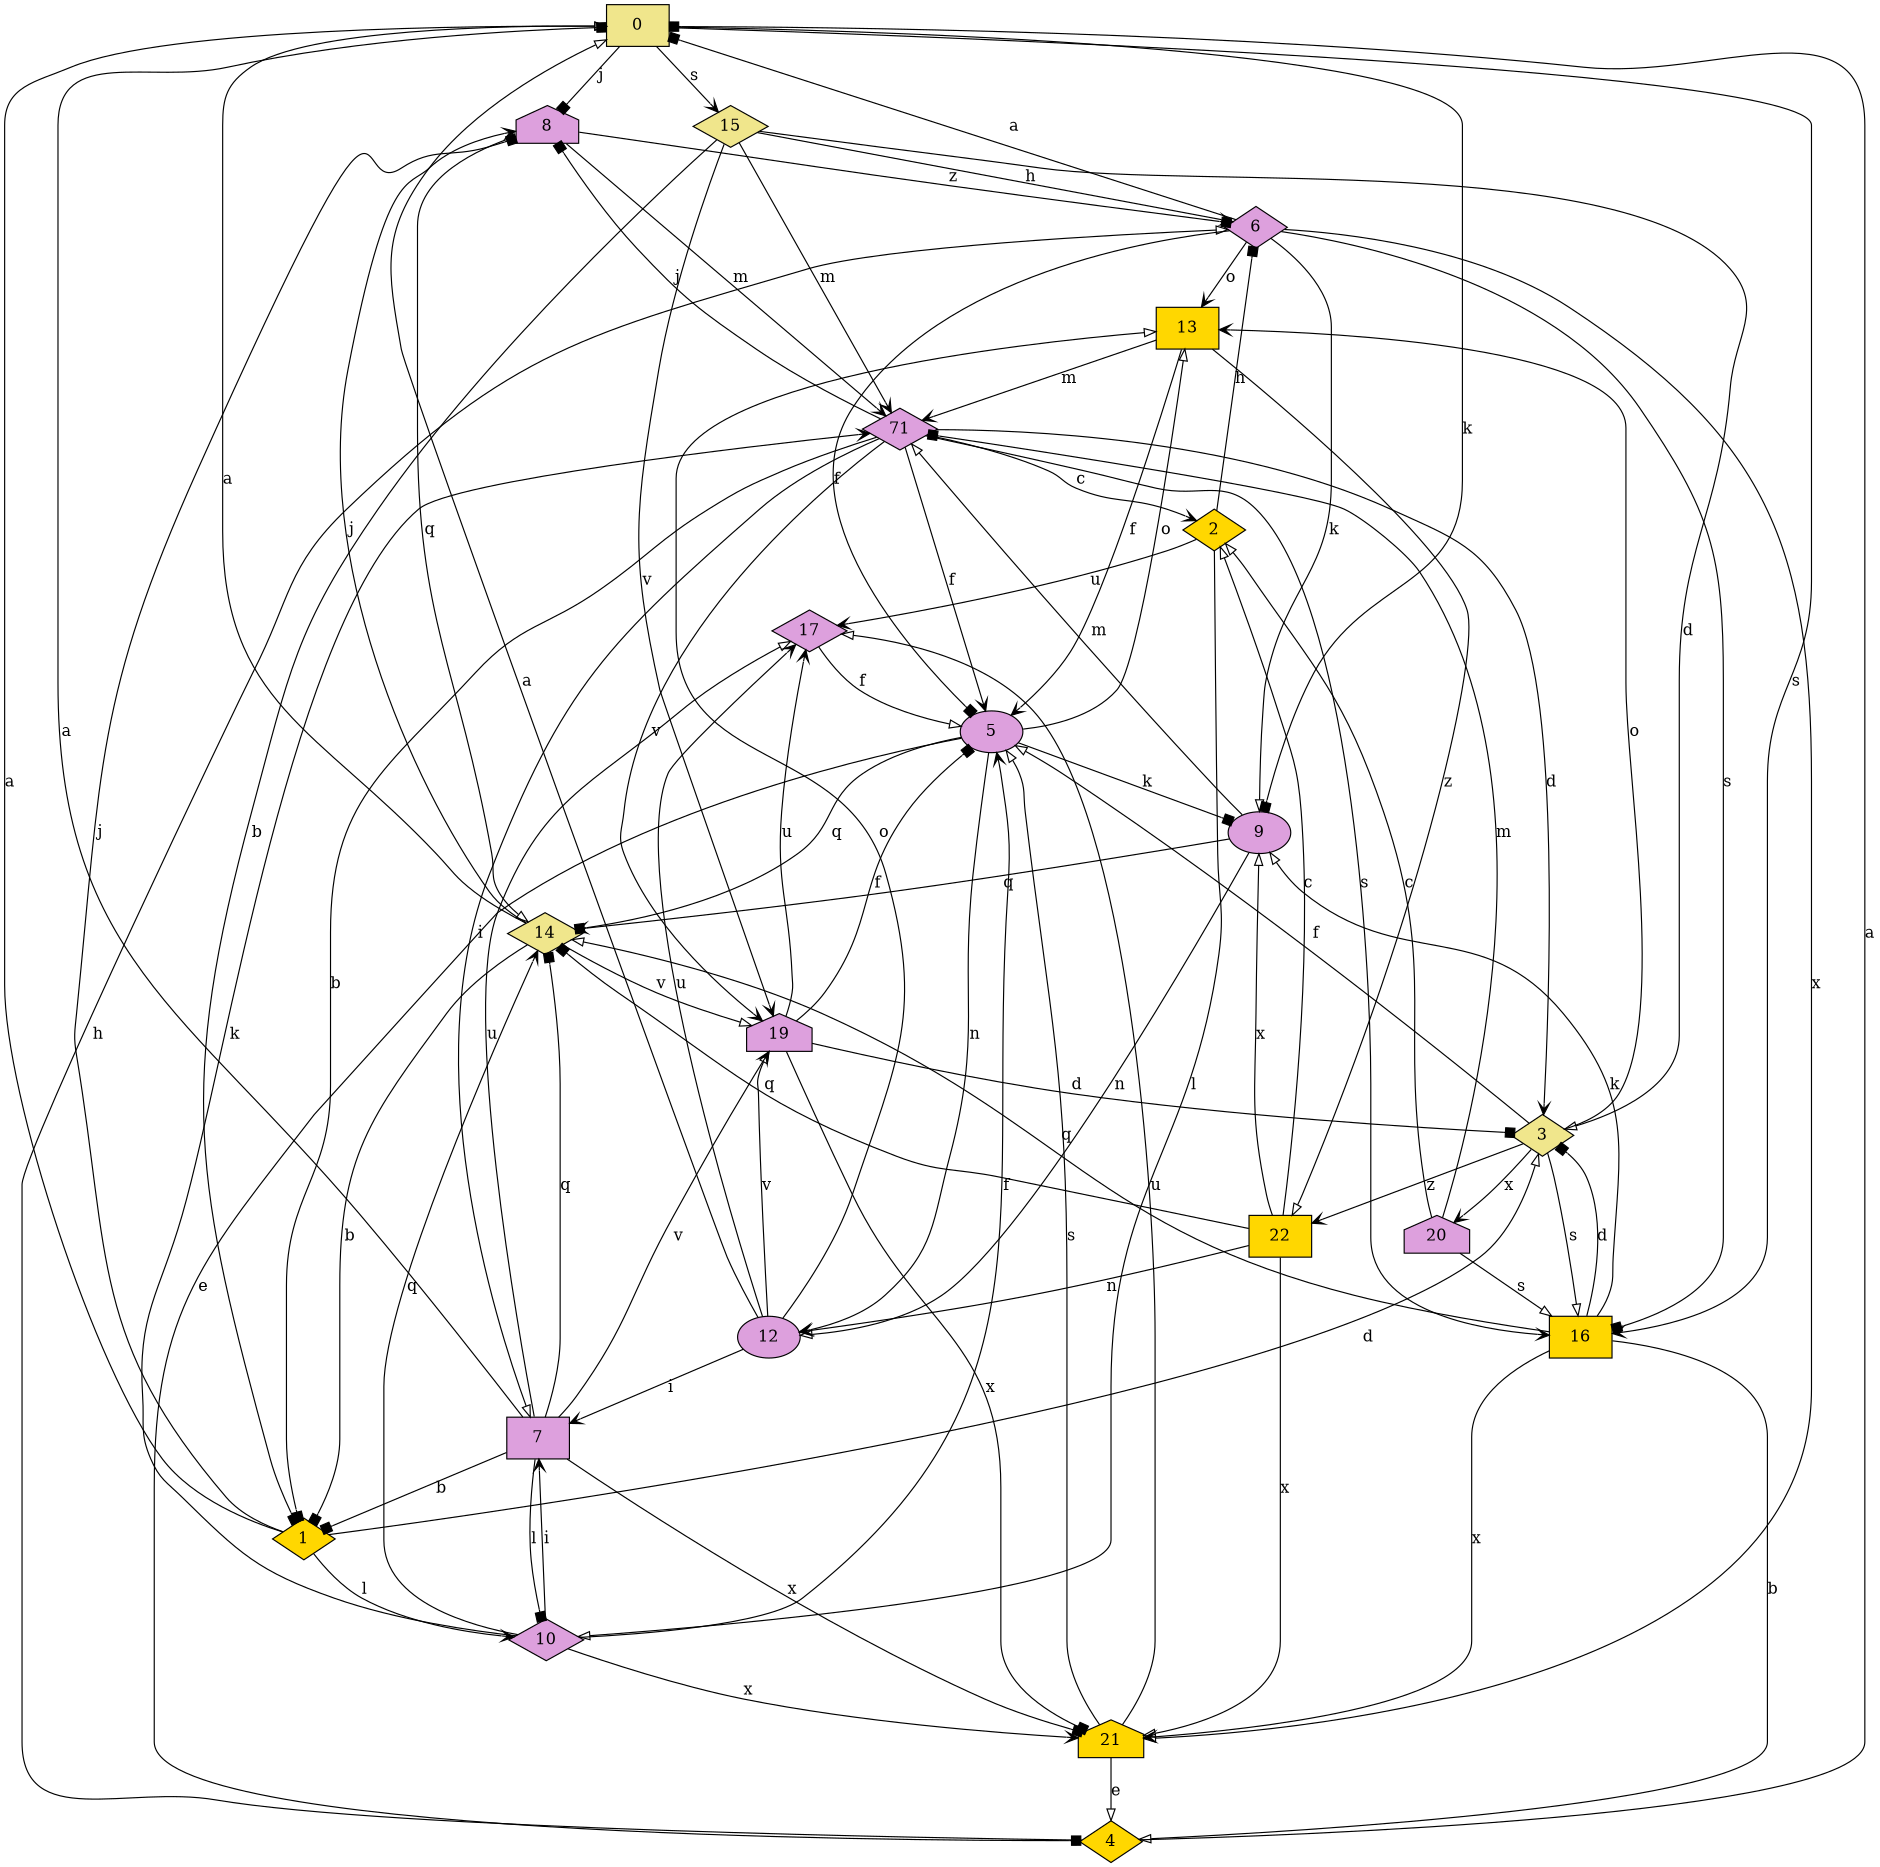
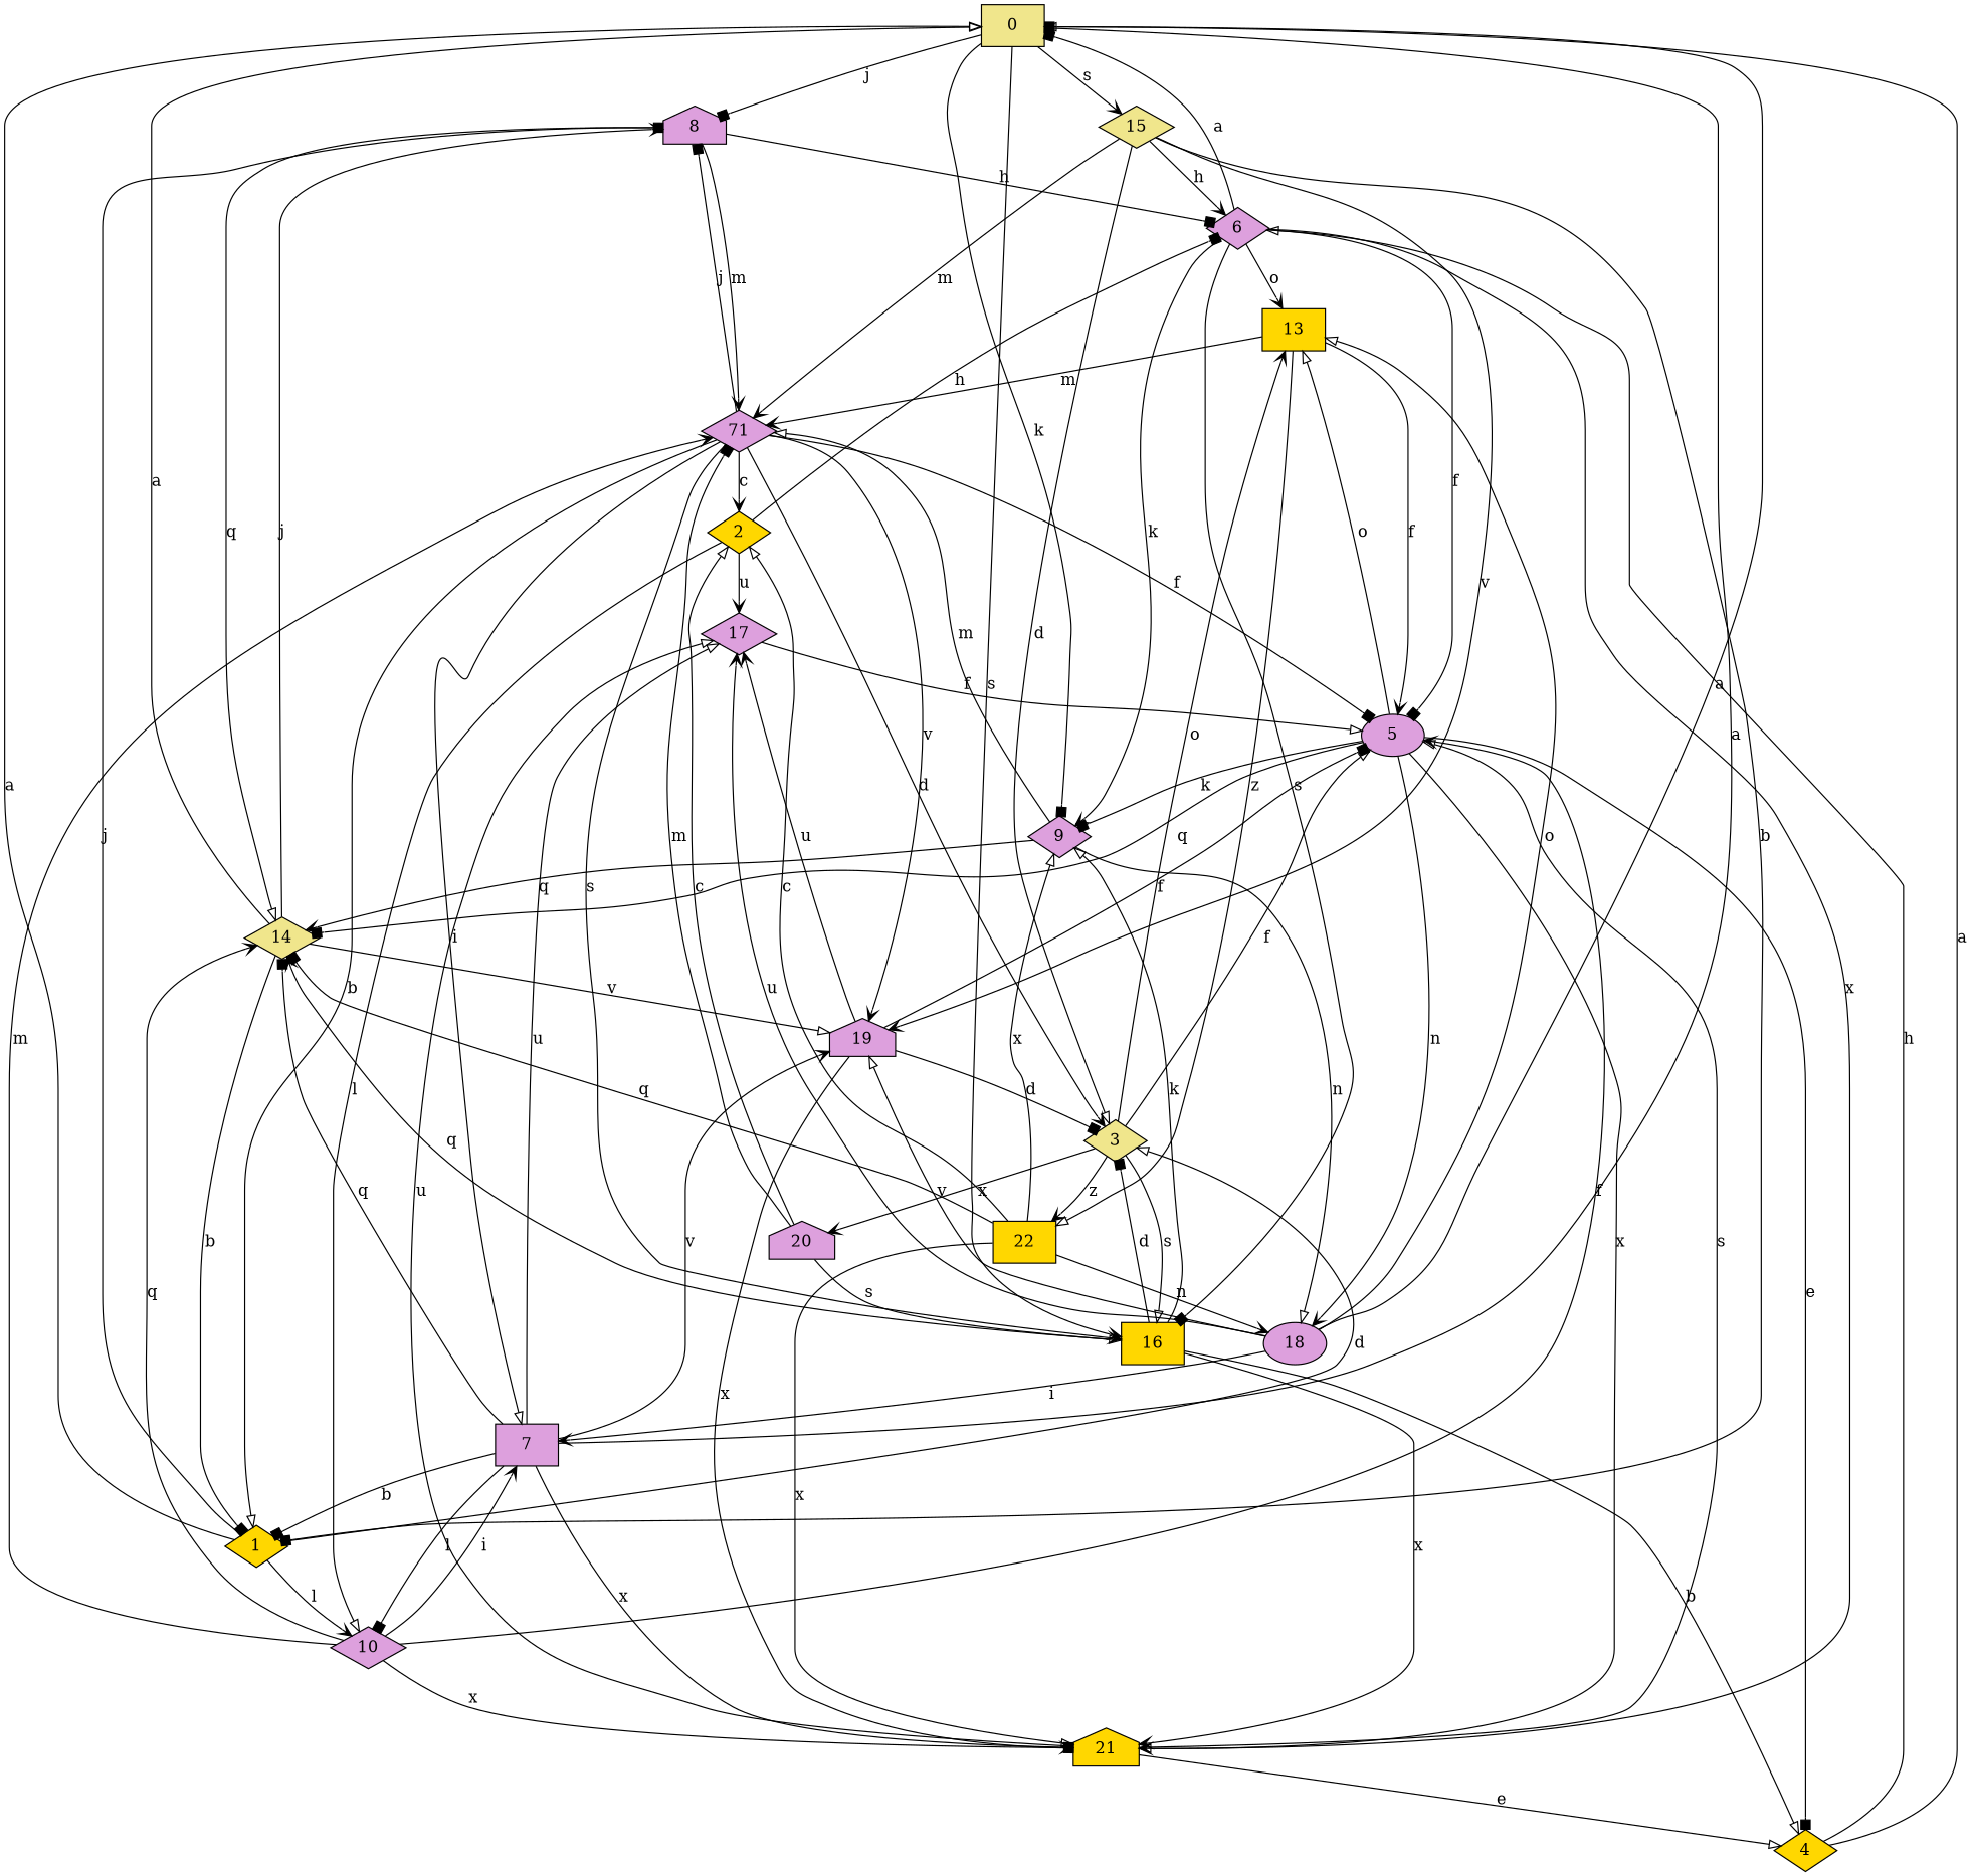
  strict digraph {
    node [fillcolor=plum shape=diamond style=filled]
    edge [arrowhead=vee]
    0 [fillcolor=khaki shape=box]
    8 [shape=house]
-   9 [shape=ellipse]
+   9
    15 [fillcolor=khaki]
    16 [fillcolor=gold shape=box]
    6
    14 [fillcolor=khaki]
    n8 [label=71]
-   12 [shape=ellipse]
+   12 [shape=ellipse label=18]
    1 [fillcolor=gold]
    3 [fillcolor=khaki]
    19 [shape=house]
    4 [fillcolor=gold]
    21 [fillcolor=gold shape=house]
    10
    5 [shape=ellipse]
    13 [fillcolor=gold shape=box]
    20 [shape=house]
    22 [fillcolor=gold shape=box]
    7 [shape=box]
    2 [fillcolor=gold]
    17
    0 -> 8 [arrowhead=box label=j]
    0 -> 9 [arrowhead=box label=k]
    0 -> 15 [label=s]
    0 -> 16 [label=s]
-   8 -> 6 [arrowhead=box label=z]
+   8 -> 6 [arrowhead=box label=h]
    8 -> 14 [arrowhead=onormal label=q]
    8 -> n8 [label=m]
    9 -> 14 [label=q]
    9 -> n8 [arrowhead=onormal label=m]
    9 -> 12 [arrowhead=onormal label=n]
    15 -> 6 [label=h]
    15 -> n8 [label=m]
    15 -> 1 [arrowhead=box label=b]
    15 -> 3 [arrowhead=onormal label=d]
    15 -> 19 [label=v]
    16 -> 9 [arrowhead=onormal label=k]
-   16 -> 14 [arrowhead=onormal label=q]
+   16 -> 14 [label=q]
    16 -> 3 [arrowhead=box label=d]
    16 -> 4 [arrowhead=onormal label=b]
    16 -> 21 [label=x]
    6 -> 0 [arrowhead=box label=a]
-   6 -> 9 [arrowhead=onormal label=k]
+   6 -> 9 [label=k]
    6 -> 16 [arrowhead=box label=s]
    6 -> 21 [arrowhead=onormal label=x]
    6 -> 5 [arrowhead=box label=f]
    6 -> 13 [label=o]
    14 -> 0 [arrowhead=onormal label=a]
    14 -> 8 [label=j]
    14 -> 1 [arrowhead=box label=b]
    14 -> 19 [arrowhead=onormal label=v]
    n8 -> 8 [arrowhead=box label=j]
    n8 -> 16 [label=s]
-   n8 -> 1 [arrowhead=box label=b]
+   n8 -> 1 [arrowhead=onormal label=b]
    n8 -> 3 [label=d]
    n8 -> 19 [label=v]
-   n8 -> 5 [label=f]
+   n8 -> 5 [arrowhead=box label=f]
    n8 -> 7 [arrowhead=onormal label=i]
    n8 -> 2 [label=c]
    12 -> 0 [arrowhead=onormal label=a]
    12 -> 19 [arrowhead=onormal label=v]
    12 -> 13 [arrowhead=onormal label=o]
    12 -> 7 [label=i]
    12 -> 17 [label=u]
    1 -> 0 [arrowhead=onormal label=a]
    1 -> 8 [arrowhead=box label=j]
    1 -> 3 [arrowhead=onormal label=d]
    1 -> 10 [label=l]
    3 -> 16 [arrowhead=onormal label=s]
    3 -> 5 [arrowhead=onormal label=f]
    3 -> 13 [label=o]
    3 -> 20 [label=x]
    3 -> 22 [label=z]
    19 -> 3 [arrowhead=box label=d]
    19 -> 21 [arrowhead=box label=x]
    19 -> 5 [arrowhead=box label=f]
    19 -> 17 [label=u]
    4 -> 0 [arrowhead=box label=a]
    4 -> 6 [arrowhead=onormal label=h]
    21 -> 4 [arrowhead=onormal label=e]
    21 -> 5 [arrowhead=onormal label=s]
    21 -> 17 [arrowhead=onormal label=u]
    10 -> 14 [label=q]
-   10 -> n8 [label=k]
+   10 -> n8 [label=m]
    10 -> 21 [label=x]
    10 -> 5 [label=f]
    10 -> 7 [label=i]
    5 -> 9 [arrowhead=box label=k]
    5 -> 14 [arrowhead=box label=q]
    5 -> 12 [label=n]
    5 -> 4 [arrowhead=box label=e]
+   5 -> 21 [label=x]
    5 -> 13 [arrowhead=onormal label=o]
    13 -> n8 [label=m]
    13 -> 5 [label=f]
    13 -> 22 [arrowhead=onormal label=z]
    20 -> 16 [arrowhead=onormal label=s]
    20 -> n8 [arrowhead=box label=m]
    20 -> 2 [arrowhead=onormal label=c]
    22 -> 9 [arrowhead=onormal label=x]
    22 -> 14 [arrowhead=box label=q]
    22 -> 12 [label=n]
    22 -> 21 [arrowhead=onormal label=x]
    22 -> 2 [arrowhead=onormal label=c]
    7 -> 0 [arrowhead=box label=a]
    7 -> 14 [arrowhead=box label=q]
    7 -> 1 [arrowhead=box label=b]
    7 -> 19 [label=v]
    7 -> 21 [arrowhead=box label=x]
    7 -> 10 [arrowhead=box label=l]
    7 -> 17 [arrowhead=onormal label=u]
    2 -> 6 [arrowhead=box label=h]
    2 -> 10 [arrowhead=onormal label=l]
    2 -> 17 [label=u]
    17 -> 5 [arrowhead=onormal label=f]
  }
